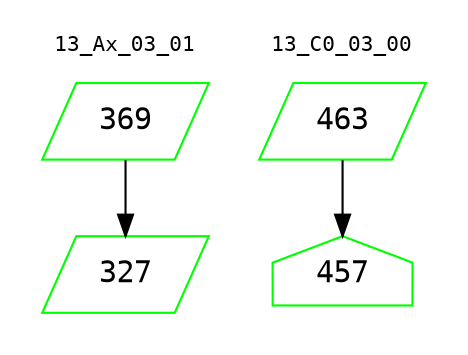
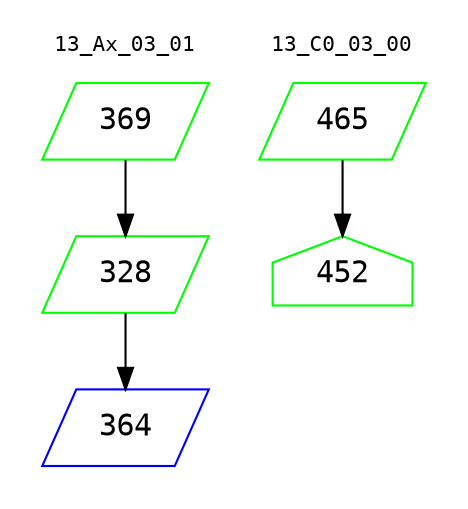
  digraph {
    fontname="DejaVu Sans Mono"
    node [color=green fontname="DejaVu Sans Mono" shape=parallelogram]
    edge [color=black fontname="DejaVu Sans Mono"]
    n1 [label=369]
-   n2 [label=327]
-   n4 [label=463]
-   n5 [label=457 shape=house]
+   n2 [label=328]
+   n3 [color=blue label=364]
+   n4 [label=465]
+   n5 [label=452 shape=house]
    subgraph cluster_1 {
      color=white
      fontsize=10
      label="13_Ax_03_01"
      n1
      n2
+     n3
    }
    subgraph cluster_2 {
      color=white
      fontsize=10
      label="13_C0_03_00"
      n4
      n5
    }
    n1 -> n2
+   n2 -> n3
    n4 -> n5
  }
